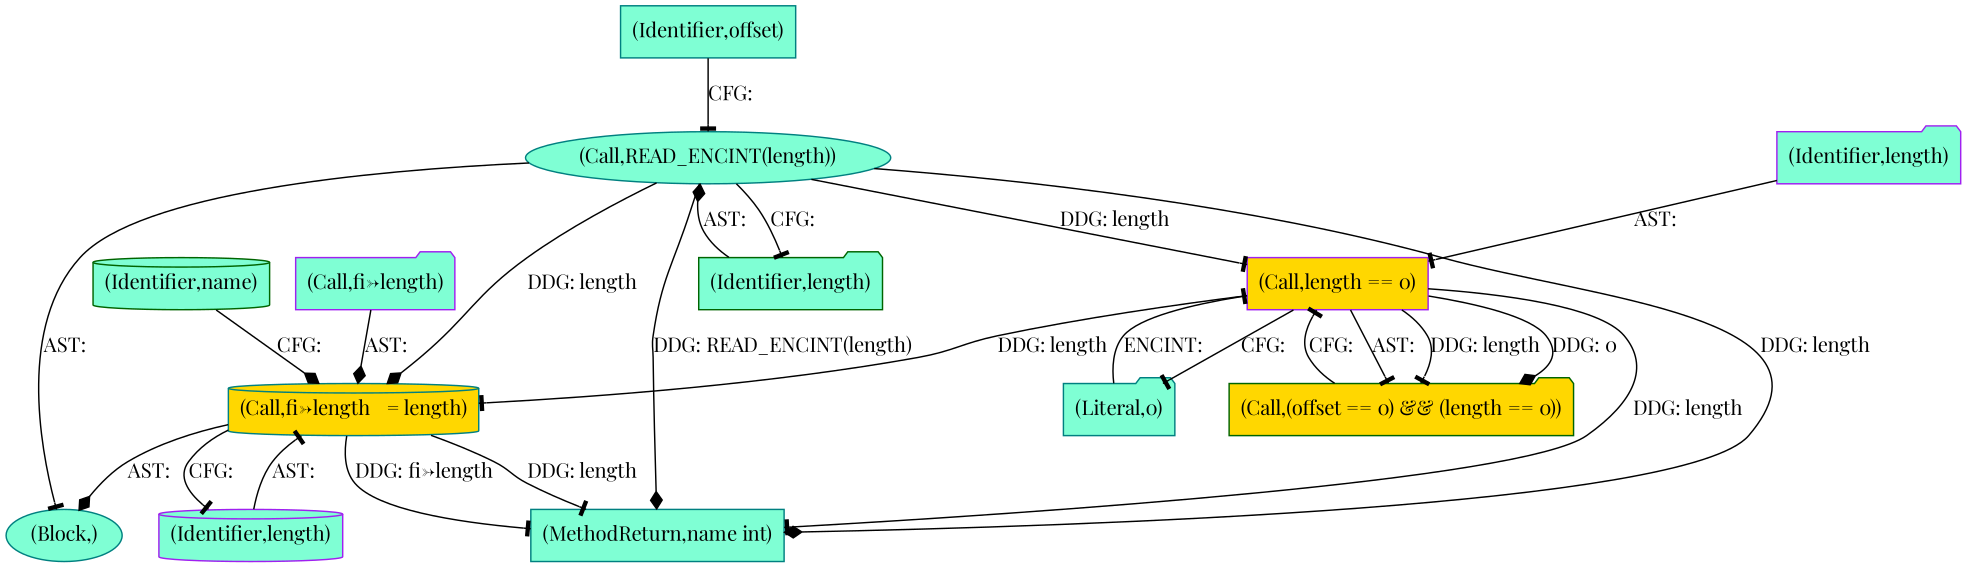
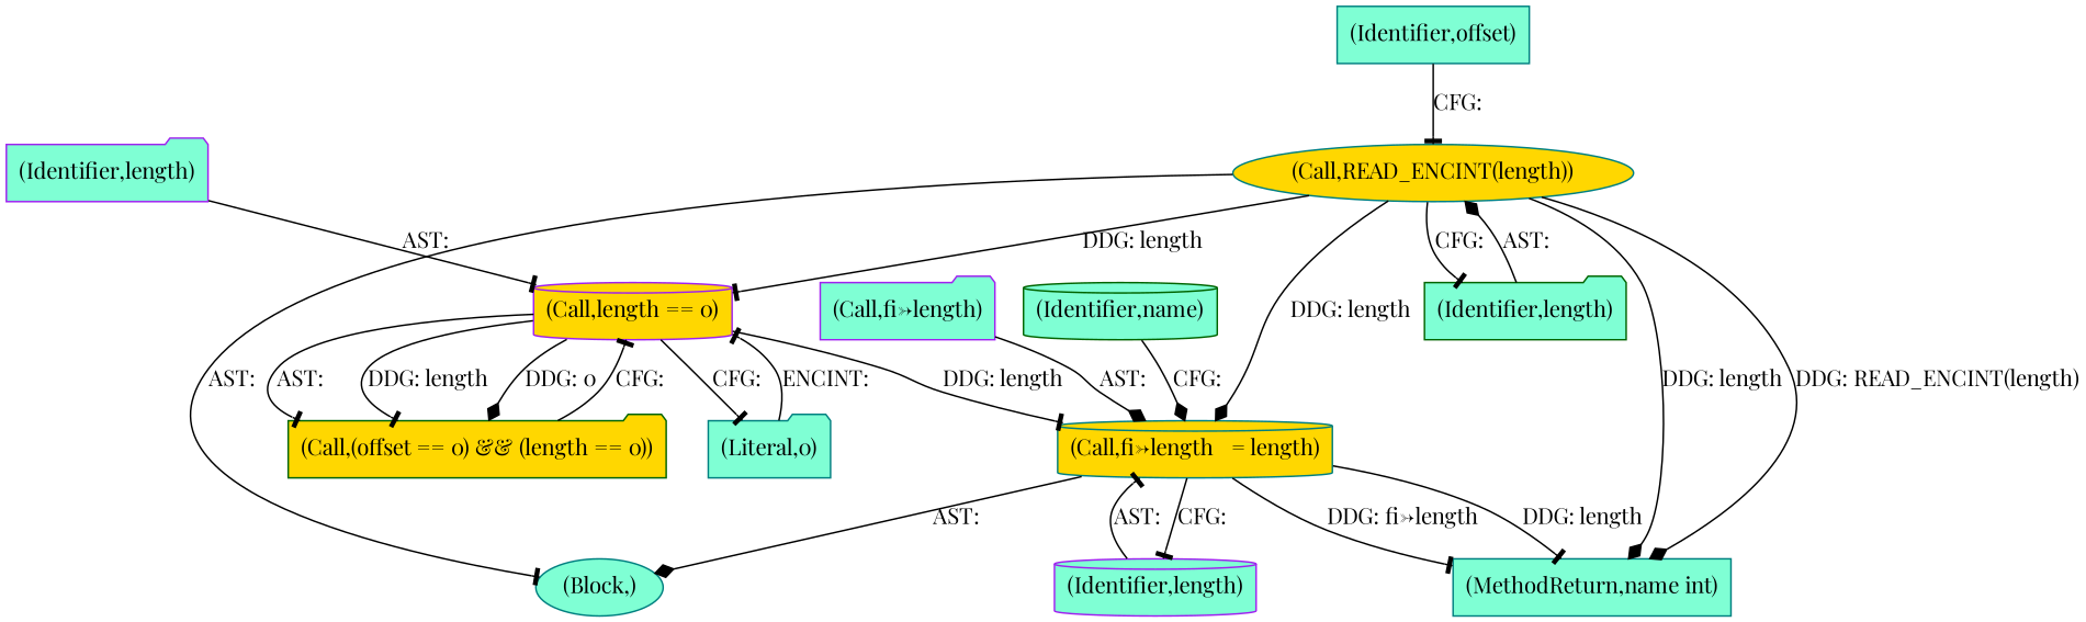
  digraph {
    fontname="Playfair Display"
    node [color=teal fillcolor=aquamarine fontname="Playfair Display" shape=folder style=filled]
    edge [arrowhead=tee fontname="Playfair Display"]
    n1 [fillcolor=gold label="(Call,fi->length   = length)" shape=cylinder]
    n2 [label="(Block,)" shape=ellipse]
    n3 [label="(MethodReturn,name int)" shape=box]
    n4 [color=purple label="(Identifier,length)" shape=cylinder]
-   n5 [color=purple fillcolor=gold label="(Call,length == 0)" shape=box]
+   n5 [color=purple fillcolor=gold label="(Call,length == 0)" shape=cylinder]
    n6 [color=darkgreen fillcolor=gold label="(Call,(offset == 0) && (length == 0))"]
    n7 [label="(Literal,0)"]
-   n8 [label="(Call,READ_ENCINT(length))" shape=ellipse]
+   n8 [fillcolor=gold label="(Call,READ_ENCINT(length))" shape=ellipse]
    n9 [color=darkgreen label="(Identifier,length)"]
    n10 [color=purple label="(Identifier,length)"]
    n11 [label="(Identifier,offset)" shape=box]
    n12 [color=purple label="(Call,fi->length)"]
    n13 [color=darkgreen label="(Identifier,name)" shape=cylinder]
    n1 -> n2 [arrowhead=diamond label="AST: "]
    n1 -> n3 [label="DDG: fi->length"]
    n1 -> n3 [label="DDG: length"]
    n1 -> n4 [label="CFG: "]
    n4 -> n1 [label="AST: "]
    n5 -> n1 [label="DDG: length"]
-   n5 -> n3 [label="DDG: length"]
    n5 -> n6 [label="AST: "]
    n5 -> n6 [label="DDG: length"]
    n5 -> n6 [arrowhead=diamond label="DDG: 0"]
    n5 -> n7 [label="CFG: "]
    n6 -> n5 [label="CFG: "]
    n7 -> n5 [label="ENCINT: "]
    n8 -> n1 [arrowhead=diamond label="DDG: length"]
    n8 -> n2 [label="AST: "]
    n8 -> n3 [arrowhead=diamond label="DDG: length"]
    n8 -> n3 [arrowhead=diamond label="DDG: READ_ENCINT(length)"]
    n8 -> n5 [label="DDG: length"]
    n8 -> n9 [label="CFG: "]
    n9 -> n8 [arrowhead=diamond label="AST: "]
    n10 -> n5 [label="AST: "]
    n11 -> n8 [label="CFG: "]
    n12 -> n1 [arrowhead=diamond label="AST: "]
    n13 -> n1 [arrowhead=diamond label="CFG: "]
  }
